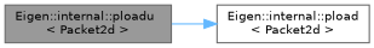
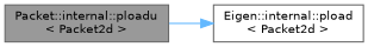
  digraph {
    rankdir=LR
    node [fontname=Helvetica fontsize=10 shape=box style=filled]
-   n1 [color=gray40 fillcolor=grey60 fontcolor=black height=0.2 label="Eigen::internal::ploadu\l\< Packet2d \>" width=0.4]
+   n1 [color=gray40 fillcolor=grey60 fontcolor=black height=0.2 label="Packet::internal::ploadu\l\< Packet2d \>" width=0.4]
    n2 [color=grey40 fillcolor=white height=0.2 label="Eigen::internal::pload\l\< Packet2d \>" width=0.4]
    n1 -> n2 [color=steelblue1 fontname=Helvetica fontsize=10 labelfontname=Helvetica labelfontsize=10 style=solid]
  }
